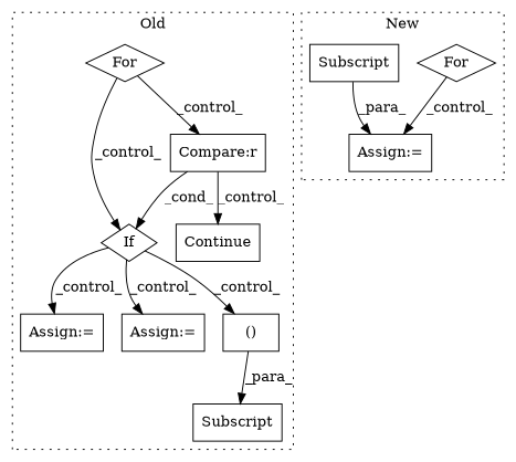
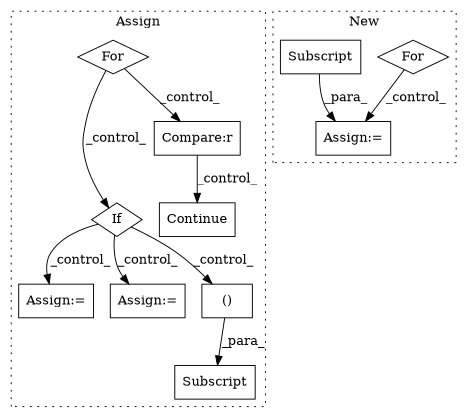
  digraph {
    node [a=68 l=3 shape=box]
    n1 [a=43 l=8 label=Continue s=2644]
    n2 [a=96 label=If s=2585 shape=diamond]
    n3 [label="Assign:=" s=3332]
    n4 [a=107 l="4,14" label=For s="2116,2162" shape=diamond]
    n5 [a=40 l=30 label="Compare:r" s=2588]
    n6 [label="Assign:=" s=2744]
    n7 [a=54 l=2 label="()" s=2985]
    n8 [a=63 l="28,0" label=Subscript s="2960,0"]
    n9 [a=107 l="4,15" label=For s="4904,4950" shape=diamond]
    n10 [label="Assign:=" s=5052]
    n11 [a=63 l="26,0" label=Subscript s="5055,0"]
    subgraph cluster_1 {
-     label=Old
+     label=Assign
      style=dotted
      n1
      n2
      n3
      n4
      n5
      n6
      n7
      n8
    }
    subgraph cluster_2 {
      label=New
      style=dotted
      n9
      n10
      n11
    }
    n2 -> n3 [label=_control_]
    n2 -> n6 [label=_control_]
    n2 -> n7 [label=_control_]
    n4 -> n2 [label=_control_]
    n4 -> n5 [label=_control_]
    n5 -> n1 [label=_control_]
-   n5 -> n2 [label=_cond_]
    n7 -> n8 [label=_para_]
    n9 -> n10 [label=_control_]
    n11 -> n10 [label=_para_]
  }
